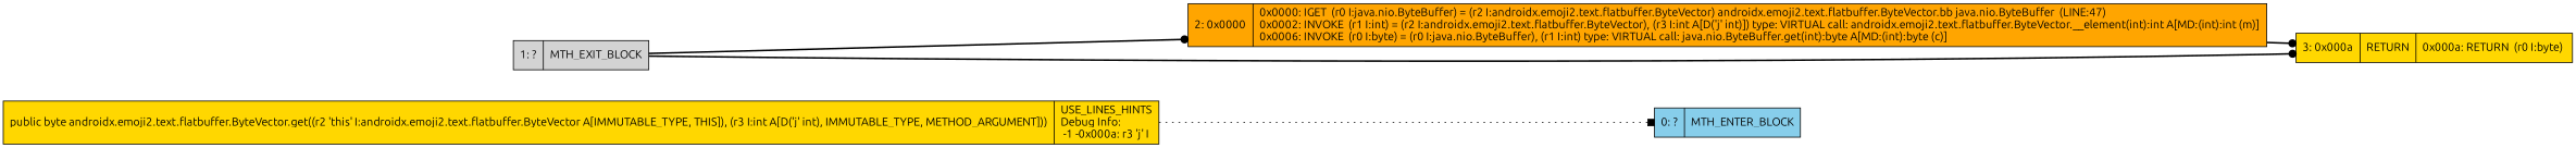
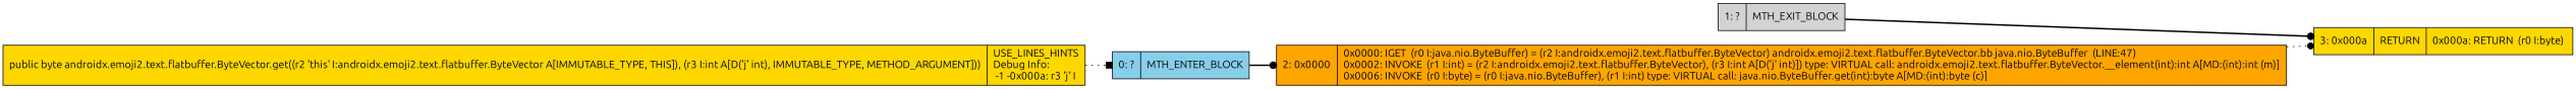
  digraph {
    fontname=Ubuntu
    rankdir=LR
    node [fillcolor=gold fontname=Ubuntu shape=record style=filled]
    edge [arrowhead=dot fontname=Ubuntu style=bold]
    n1 [fillcolor=skyblue label="{0\:\ ?|MTH_ENTER_BLOCK\l}"]
    n2 [fillcolor=orange label="{2\:\ 0x0000|0x0000: IGET  (r0 I:java.nio.ByteBuffer) = (r2 I:androidx.emoji2.text.flatbuffer.ByteVector) androidx.emoji2.text.flatbuffer.ByteVector.bb java.nio.ByteBuffer  (LINE:47)\l0x0002: INVOKE  (r1 I:int) = (r2 I:androidx.emoji2.text.flatbuffer.ByteVector), (r3 I:int A[D('j' int)]) type: VIRTUAL call: androidx.emoji2.text.flatbuffer.ByteVector.__element(int):int A[MD:(int):int (m)]\l0x0006: INVOKE  (r0 I:byte) = (r0 I:java.nio.ByteBuffer), (r1 I:int) type: VIRTUAL call: java.nio.ByteBuffer.get(int):byte A[MD:(int):byte (c)]\l}"]
    n3 [label="{3\:\ 0x000a|RETURN\l|0x000a: RETURN  (r0 I:byte) \l}"]
    n4 [fillcolor=lightgrey label="{1\:\ ?|MTH_EXIT_BLOCK\l}"]
    n5 [label="{public byte androidx.emoji2.text.flatbuffer.ByteVector.get((r2 'this' I:androidx.emoji2.text.flatbuffer.ByteVector A[IMMUTABLE_TYPE, THIS]), (r3 I:int A[D('j' int), IMMUTABLE_TYPE, METHOD_ARGUMENT]))  | USE_LINES_HINTS\lDebug Info:\l  \-1 \-0x000a: r3 'j' I\l}"]
-   n4 -> n2
-   n2 -> n3
+   n1 -> n2
+   n2 -> n3 [style=dotted]
    n4 -> n3
    n5 -> n1 [arrowhead=box style=dotted]
  }
